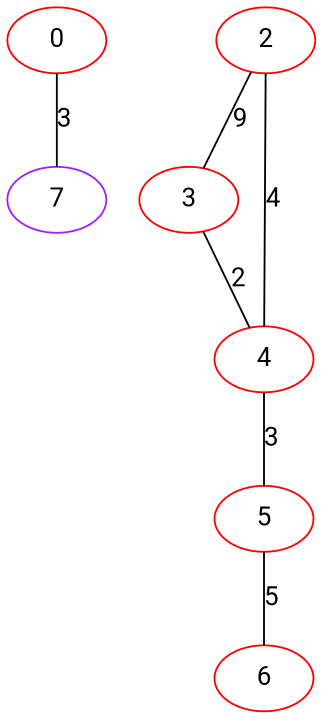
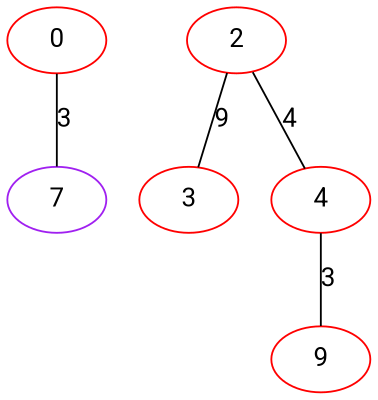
  graph {
    fontname=Roboto
    node [color=red fontname=Roboto weight=1]
    edge [fontname=Roboto]
    7 [color=purple weight=4]
    0
    2
    3
    4
-   5
-   6
+   5 [label=9]
    0 -- 7 [label=3]
    2 -- 3 [label=9]
    2 -- 4 [label=4]
-   3 -- 4 [label=2]
    4 -- 5 [label=3]
-   5 -- 6 [label=5]
  }
